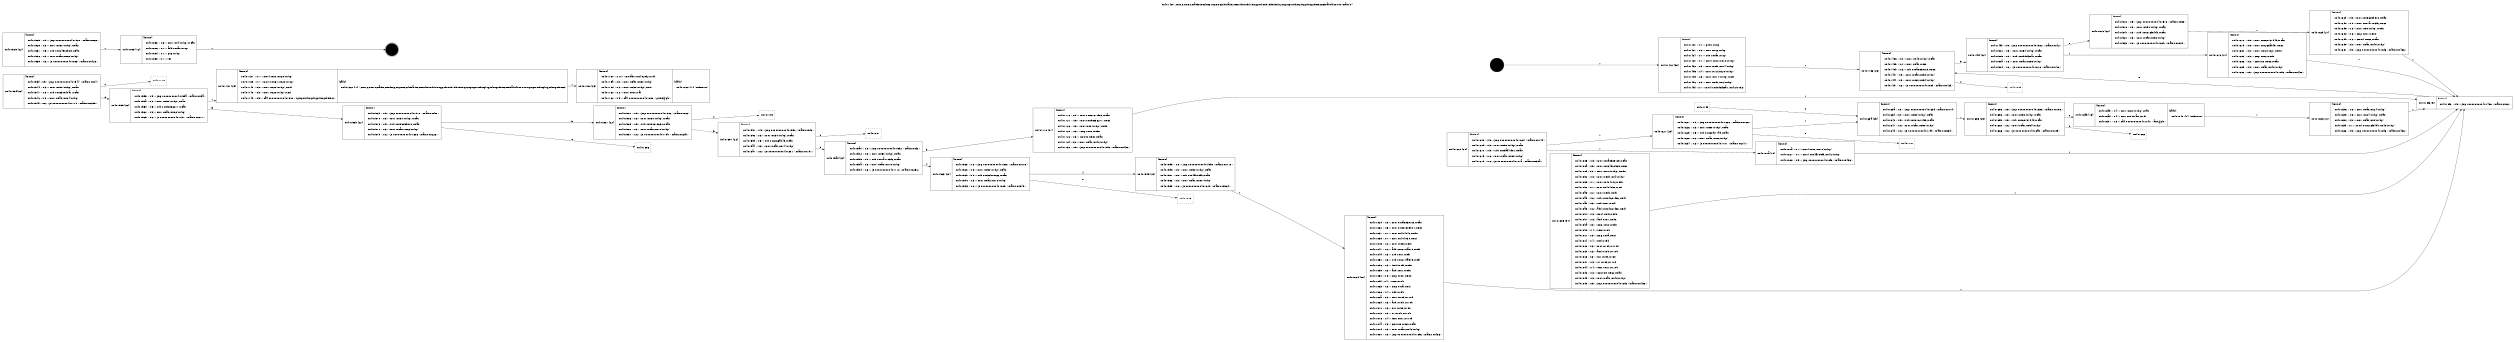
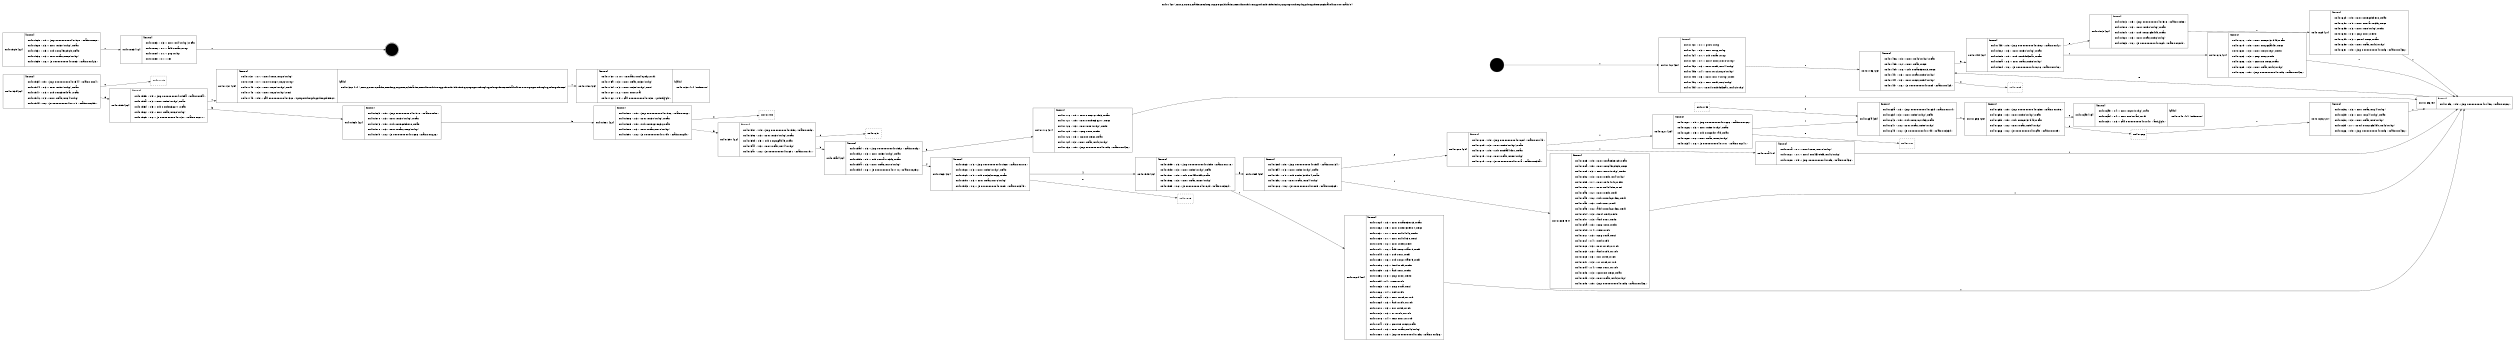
  digraph {
    label="0x4014c0 (/mnt/c/Users/mathe/Desktop/tcc/POCII/binaries/extr_linuxdriversgpudrmi915i915_irq.c_spt_port_hotplug2_long_detect_Final-ollvm.out::main(0))"
    labelloc=t
    rankdir=LR
    node [shape=record]
    Entry [fillcolor=black height=0.3 shape=circle style=filled width=0.3]
    n2 [label="{\n     0x4014c0 [38]\l\n     | [instrs]\l\n     &nbsp;&nbsp;0x4014c0 \<+1\>: push %rbp\l\n     &nbsp;&nbsp;0x4014c1 \<+3\>: mov %rsp,%rbp\l\n     &nbsp;&nbsp;0x4014c4 \<+7\>: sub $0xa0,%rsp\l\n     &nbsp;&nbsp;0x4014cb \<+7\>: movl $0x0,-0x10(%rbp)\l\n     &nbsp;&nbsp;0x4014d2 \<+3\>: mov %edi,-0x14(%rbp)\l\n     &nbsp;&nbsp;0x4014d5 \<+4\>: mov %rsi,-0x20(%rbp)\l\n     &nbsp;&nbsp;0x4014d9 \<+3\>: mov -0x14(%rbp),%edi\l\n     &nbsp;&nbsp;0x4014dc \<+3\>: mov %edi,-0xc(%rbp)\l\n     &nbsp;&nbsp;0x4014df \<+7\>: movl $0xbd8f3ea1,-0x4c(%rbp)\l\n  }"]
    n3 [label="{\n     0x4014e6 [23]\l\n     | [instrs]\l\n     &nbsp;&nbsp;0x4014e6 \<+3\>: mov -0x4c(%rbp),%eax\l\n     &nbsp;&nbsp;0x4014e9 \<+2\>: mov %eax,%ecx\l\n     &nbsp;&nbsp;0x4014eb \<+6\>: sub $0xa8e3e1c9,%ecx\l\n     &nbsp;&nbsp;0x4014f1 \<+3\>: mov %eax,-0x50(%rbp)\l\n     &nbsp;&nbsp;0x4014f4 \<+3\>: mov %ecx,-0x54(%rbp)\l\n     &nbsp;&nbsp;0x4014f7 \<+6\>: je 00000000004018ef \<main+0x42f\>\l\n  }"]
    n4 [label="{\n     0x4018ef\l\n  }" style=dashed]
    n5 [label="{\n     0x4014fd [22]\l\n     | [instrs]\l\n     &nbsp;&nbsp;0x4014fd \<+5\>: jmp 0000000000401502 \<main+0x42\>\l\n     &nbsp;&nbsp;0x401502 \<+3\>: mov -0x50(%rbp),%eax\l\n     &nbsp;&nbsp;0x401505 \<+5\>: sub $0xbd8f3ea1,%eax\l\n     &nbsp;&nbsp;0x40150a \<+3\>: mov %eax,-0x58(%rbp)\l\n     &nbsp;&nbsp;0x40150d \<+6\>: je 0000000000401676 \<main+0x1b6\>\l\n  }"]
    n6 [label="{\n     0x401676 [27]\l\n     | [instrs]\l\n     &nbsp;&nbsp;0x401676 \<+5\>: mov $0x68137b4d,%eax\l\n     &nbsp;&nbsp;0x40167b \<+5\>: mov $0x266ab49,%ecx\l\n     &nbsp;&nbsp;0x401680 \<+3\>: mov -0xc(%rbp),%edx\l\n     &nbsp;&nbsp;0x401683 \<+3\>: cmp $0x2,%edx\l\n     &nbsp;&nbsp;0x401686 \<+3\>: cmovne %ecx,%eax\l\n     &nbsp;&nbsp;0x401689 \<+3\>: mov %eax,-0x4c(%rbp)\l\n     &nbsp;&nbsp;0x40168c \<+5\>: jmp 00000000004018f6 \<main+0x436\>\l\n  }"]
    n7 [label="{\n     0x401513 [22]\l\n     | [instrs]\l\n     &nbsp;&nbsp;0x401513 \<+5\>: jmp 0000000000401518 \<main+0x58\>\l\n     &nbsp;&nbsp;0x401518 \<+3\>: mov -0x50(%rbp),%eax\l\n     &nbsp;&nbsp;0x40151b \<+5\>: sub $0xc16fe4db,%eax\l\n     &nbsp;&nbsp;0x401520 \<+3\>: mov %eax,-0x5c(%rbp)\l\n     &nbsp;&nbsp;0x401523 \<+6\>: je 00000000004016cb \<main+0x20b\>\l\n  }"]
    n8 [label="{\n     0x4018f6 [5]\l\n     | [instrs]\l\n     &nbsp;&nbsp;0x4018f6 \<+5\>: jmp 00000000004014e6 \<main+0x26\>\l\n  }"]
    n9 [label="{\n     0x4016cb [27]\l\n     | [instrs]\l\n     &nbsp;&nbsp;0x4016cb \<+5\>: mov $0xe605be18,%eax\l\n     &nbsp;&nbsp;0x4016d0 \<+5\>: mov $0x1a1183f6,%ecx\l\n     &nbsp;&nbsp;0x4016d5 \<+3\>: mov -0x8(%rbp),%edx\l\n     &nbsp;&nbsp;0x4016d8 \<+3\>: cmp $0x1,%edx\l\n     &nbsp;&nbsp;0x4016db \<+3\>: cmovl %ecx,%eax\l\n     &nbsp;&nbsp;0x4016de \<+3\>: mov %eax,-0x4c(%rbp)\l\n     &nbsp;&nbsp;0x4016e1 \<+5\>: jmp 00000000004018f6 \<main+0x436\>\l\n  }"]
    Exit [fillcolor=black height=0.3 peripheries=2 shape=circle style=filled width=0.3]
    n11 [label="{\n     0x401529 [22]\l\n     | [instrs]\l\n     &nbsp;&nbsp;0x401529 \<+5\>: jmp 000000000040152e \<main+0x6e\>\l\n     &nbsp;&nbsp;0x40152e \<+3\>: mov -0x50(%rbp),%eax\l\n     &nbsp;&nbsp;0x401531 \<+5\>: sub $0xc4902929,%eax\l\n     &nbsp;&nbsp;0x401536 \<+3\>: mov %eax,-0x60(%rbp)\l\n     &nbsp;&nbsp;0x401539 \<+6\>: je 00000000004018e3 \<main+0x423\>\l\n  }"]
    n12 [label="{\n     0x4018e3 [12]\l\n     | [instrs]\l\n     &nbsp;&nbsp;0x4018e3 \<+3\>: mov -0x4(%rbp),%eax\l\n     &nbsp;&nbsp;0x4018e6 \<+7\>: add $0xa0,%rsp\l\n     &nbsp;&nbsp;0x4018ed \<+1\>: pop %rbp\l\n     &nbsp;&nbsp;0x4018ee \<+1\>: ret\l\n  }"]
    n13 [label="{\n     0x40153f [22]\l\n     | [instrs]\l\n     &nbsp;&nbsp;0x40153f \<+5\>: jmp 0000000000401544 \<main+0x84\>\l\n     &nbsp;&nbsp;0x401544 \<+3\>: mov -0x50(%rbp),%eax\l\n     &nbsp;&nbsp;0x401547 \<+5\>: sub $0xc50e40a1,%eax\l\n     &nbsp;&nbsp;0x40154c \<+3\>: mov %eax,-0x64(%rbp)\l\n     &nbsp;&nbsp;0x40154f \<+6\>: je 0000000000401779 \<main+0x2b9\>\l\n  }"]
    n14 [label="{\n     0x401779\l\n  }" style=dashed]
    n15 [label="{\n     0x401555 [22]\l\n     | [instrs]\l\n     &nbsp;&nbsp;0x401555 \<+5\>: jmp 000000000040155a \<main+0x9a\>\l\n     &nbsp;&nbsp;0x40155a \<+3\>: mov -0x50(%rbp),%eax\l\n     &nbsp;&nbsp;0x40155d \<+5\>: sub $0xdec36277,%eax\l\n     &nbsp;&nbsp;0x401562 \<+3\>: mov %eax,-0x68(%rbp)\l\n     &nbsp;&nbsp;0x401565 \<+6\>: je 0000000000401737 \<main+0x277\>\l\n  }"]
    n16 [label="{\n     0x401750 [23]\l\n     | [instrs]\l\n     &nbsp;&nbsp;0x401750 \<+10\>: movabs $0x4020f2,%rdi\l\n     &nbsp;&nbsp;0x40175a \<+3\>: mov %eax,-0x30(%rbp)\l\n     &nbsp;&nbsp;0x40175d \<+3\>: mov -0x30(%rbp),%esi\l\n     &nbsp;&nbsp;0x401760 \<+2\>: mov $0x0,%al\l\n     &nbsp;&nbsp;0x401762 \<+5\>: call 0000000000401030 \<printf@plt\>\l\n     | [calls]\l\n     &nbsp;&nbsp;0x401030 \{1\} (unknown)\l\n  }"]
    n17 [label="{\n     0x401737 [25]\l\n     | [instrs]\l\n     &nbsp;&nbsp;0x401737 \<+7\>: movl $0x0,-0x28(%rbp)\l\n     &nbsp;&nbsp;0x40173e \<+7\>: movl $0x64,-0x2c(%rbp)\l\n     &nbsp;&nbsp;0x401745 \<+3\>: mov -0x28(%rbp),%edi\l\n     &nbsp;&nbsp;0x401748 \<+3\>: mov -0x2c(%rbp),%esi\l\n     &nbsp;&nbsp;0x40174b \<+5\>: call 00000000004013c0 \<spt_port_hotplug2_long_detect\>\l\n     | [calls]\l\n     &nbsp;&nbsp;0x4013c0 \{1\} (/mnt/c/Users/mathe/Desktop/tcc/POCII/binaries/extr_linuxdriversgpudrmi915i915_irq.c_spt_port_hotplug2_long_detect_Final-ollvm.out::spt_port_hotplug2_long_detect)\l\n  }"]
    n18 [label="{\n     0x40156b [22]\l\n     | [instrs]\l\n     &nbsp;&nbsp;0x40156b \<+5\>: jmp 0000000000401570 \<main+0xb0\>\l\n     &nbsp;&nbsp;0x401570 \<+3\>: mov -0x50(%rbp),%eax\l\n     &nbsp;&nbsp;0x401573 \<+5\>: sub $0xe605be18,%eax\l\n     &nbsp;&nbsp;0x401578 \<+3\>: mov %eax,-0x6c(%rbp)\l\n     &nbsp;&nbsp;0x40157b \<+6\>: je 00000000004016e6 \<main+0x226\>\l\n  }"]
    n19 [label="{\n     0x4016b6 [21]\l\n     | [instrs]\l\n     &nbsp;&nbsp;0x4016b6 \<+3\>: mov %eax,-0x24(%rbp)\l\n     &nbsp;&nbsp;0x4016b9 \<+3\>: mov -0x24(%rbp),%eax\l\n     &nbsp;&nbsp;0x4016bc \<+3\>: mov %eax,-0x8(%rbp)\l\n     &nbsp;&nbsp;0x4016bf \<+7\>: movl $0xc16fe4db,-0x4c(%rbp)\l\n     &nbsp;&nbsp;0x4016c6 \<+5\>: jmp 00000000004018f6 \<main+0x436\>\l\n  }"]
-   n20 [label="{\n     0x4016e6\l\n  }" style=dashed]
    n21 [label="{\n     0x401581 [22]\l\n     | [instrs]\l\n     &nbsp;&nbsp;0x401581 \<+5\>: jmp 0000000000401586 \<main+0xc6\>\l\n     &nbsp;&nbsp;0x401586 \<+3\>: mov -0x50(%rbp),%eax\l\n     &nbsp;&nbsp;0x401589 \<+5\>: sub $0xec61863c,%eax\l\n     &nbsp;&nbsp;0x40158e \<+3\>: mov %eax,-0x70(%rbp)\l\n     &nbsp;&nbsp;0x401591 \<+6\>: je 00000000004017bb \<main+0x2fb\>\l\n  }"]
    n22 [label="{\n     0x40166c\l\n  }" style=dashed]
    n23 [label="{\n     0x4017bb\l\n  }" style=dashed]
    n24 [label="{\n     0x401597 [22]\l\n     | [instrs]\l\n     &nbsp;&nbsp;0x401597 \<+5\>: jmp 000000000040159c \<main+0xdc\>\l\n     &nbsp;&nbsp;0x40159c \<+3\>: mov -0x50(%rbp),%eax\l\n     &nbsp;&nbsp;0x40159f \<+5\>: sub $0x266ab49,%eax\l\n     &nbsp;&nbsp;0x4015a4 \<+3\>: mov %eax,-0x74(%rbp)\l\n     &nbsp;&nbsp;0x4015a7 \<+6\>: je 0000000000401691 \<main+0x1d1\>\l\n  }"]
    n25 [label="{\n     0x4016a9 [13]\l\n     | [instrs]\l\n     &nbsp;&nbsp;0x4016a9 \<+4\>: mov -0x20(%rbp),%rax\l\n     &nbsp;&nbsp;0x4016ad \<+4\>: mov 0x8(%rax),%rdi\l\n     &nbsp;&nbsp;0x4016b1 \<+5\>: call 0000000000401040 \<atoi@plt\>\l\n     | [calls]\l\n     &nbsp;&nbsp;0x401040 \{1\} (unknown)\l\n  }"]
    n26 [label="{\n     0x401691\l\n  }" style=dashed]
    n27 [label="{\n     0x4015ad [22]\l\n     | [instrs]\l\n     &nbsp;&nbsp;0x4015ad \<+5\>: jmp 00000000004015b2 \<main+0xf2\>\l\n     &nbsp;&nbsp;0x4015b2 \<+3\>: mov -0x50(%rbp),%eax\l\n     &nbsp;&nbsp;0x4015b5 \<+5\>: sub $0x1a1183f6,%eax\l\n     &nbsp;&nbsp;0x4015ba \<+3\>: mov %eax,-0x78(%rbp)\l\n     &nbsp;&nbsp;0x4015bd \<+6\>: je 000000000040171c \<main+0x25c\>\l\n  }"]
    n28 [label="{\n     0x401653 [25]\l\n     | [instrs]\l\n     &nbsp;&nbsp;0x401653 \<+5\>: jmp 0000000000401658 \<main+0x198\>\l\n     &nbsp;&nbsp;0x401658 \<+3\>: mov -0x50(%rbp),%eax\l\n     &nbsp;&nbsp;0x40165b \<+5\>: sub $0x68137b4d,%eax\l\n     &nbsp;&nbsp;0x401660 \<+6\>: mov %eax,-0x94(%rbp)\l\n     &nbsp;&nbsp;0x401666 \<+6\>: je 00000000004016a9 \<main+0x1e9\>\l\n  }"]
    n29 [label="{\n     0x40171c [27]\l\n     | [instrs]\l\n     &nbsp;&nbsp;0x40171c \<+5\>: mov $0x61611f83,%eax\l\n     &nbsp;&nbsp;0x401721 \<+5\>: mov $0xdec36277,%ecx\l\n     &nbsp;&nbsp;0x401726 \<+3\>: mov -0x8(%rbp),%edx\l\n     &nbsp;&nbsp;0x401729 \<+3\>: cmp $0x0,%edx\l\n     &nbsp;&nbsp;0x40172c \<+3\>: cmove %ecx,%eax\l\n     &nbsp;&nbsp;0x40172f \<+3\>: mov %eax,-0x4c(%rbp)\l\n     &nbsp;&nbsp;0x401732 \<+5\>: jmp 00000000004018f6 \<main+0x436\>\l\n  }"]
    n30 [label="{\n     0x4015c3 [22]\l\n     | [instrs]\l\n     &nbsp;&nbsp;0x4015c3 \<+5\>: jmp 00000000004015c8 \<main+0x108\>\l\n     &nbsp;&nbsp;0x4015c8 \<+3\>: mov -0x50(%rbp),%eax\l\n     &nbsp;&nbsp;0x4015cb \<+5\>: sub $0x36b08c6c,%eax\l\n     &nbsp;&nbsp;0x4015d0 \<+3\>: mov %eax,-0x7c(%rbp)\l\n     &nbsp;&nbsp;0x4015d3 \<+6\>: je 0000000000401809 \<main+0x349\>\l\n  }"]
    n31 [label="{\n     0x4017fd\l\n  }" style=dashed]
    n32 [label="{\n     0x40163a [25]\l\n     | [instrs]\l\n     &nbsp;&nbsp;0x40163a \<+5\>: jmp 000000000040163f \<main+0x17f\>\l\n     &nbsp;&nbsp;0x40163f \<+3\>: mov -0x50(%rbp),%eax\l\n     &nbsp;&nbsp;0x401642 \<+5\>: sub $0x61611f83,%eax\l\n     &nbsp;&nbsp;0x401647 \<+6\>: mov %eax,-0x90(%rbp)\l\n     &nbsp;&nbsp;0x40164d \<+6\>: je 00000000004017fd \<main+0x33d\>\l\n  }"]
    n33 [label="{\n     0x401809\l\n  }" style=dashed]
    n34 [label="{\n     0x4015d9 [22]\l\n     | [instrs]\l\n     &nbsp;&nbsp;0x4015d9 \<+5\>: jmp 00000000004015de \<main+0x11e\>\l\n     &nbsp;&nbsp;0x4015de \<+3\>: mov -0x50(%rbp),%eax\l\n     &nbsp;&nbsp;0x4015e1 \<+5\>: sub $0x4ff709fb,%eax\l\n     &nbsp;&nbsp;0x4015e6 \<+3\>: mov %eax,-0x80(%rbp)\l\n     &nbsp;&nbsp;0x4015e9 \<+6\>: je 000000000040182d \<main+0x36d\>\l\n  }"]
    n35 [label="{\n     0x40182d [88]\l\n     | [instrs]\l\n     &nbsp;&nbsp;0x40182d \<+5\>: mov $0xa8e3e1c9,%eax\l\n     &nbsp;&nbsp;0x401832 \<+5\>: mov $0x51309b04,%ecx\l\n     &nbsp;&nbsp;0x401837 \<+7\>: mov 0x40404c,%edx\l\n     &nbsp;&nbsp;0x40183e \<+7\>: mov 0x404050,%esi\l\n     &nbsp;&nbsp;0x401845 \<+2\>: mov %edx,%edi\l\n     &nbsp;&nbsp;0x401847 \<+6\>: add $0x217fae79,%edi\l\n     &nbsp;&nbsp;0x40184d \<+3\>: sub $0x1,%edi\l\n     &nbsp;&nbsp;0x401850 \<+6\>: sub $0x217fae79,%edi\l\n     &nbsp;&nbsp;0x401856 \<+3\>: imul %edi,%edx\l\n     &nbsp;&nbsp;0x401859 \<+3\>: and $0x1,%edx\l\n     &nbsp;&nbsp;0x40185c \<+3\>: cmp $0x0,%edx\l\n     &nbsp;&nbsp;0x40185f \<+4\>: sete %r8b\l\n     &nbsp;&nbsp;0x401863 \<+3\>: cmp $0xa,%esi\l\n     &nbsp;&nbsp;0x401866 \<+4\>: setl %r9b\l\n     &nbsp;&nbsp;0x40186a \<+3\>: mov %r8b,%r10b\l\n     &nbsp;&nbsp;0x40186d \<+3\>: and %r9b,%r10b\l\n     &nbsp;&nbsp;0x401870 \<+3\>: xor %r9b,%r8b\l\n     &nbsp;&nbsp;0x401873 \<+3\>: or %r8b,%r10b\l\n     &nbsp;&nbsp;0x401876 \<+4\>: test $0x1,%r10b\l\n     &nbsp;&nbsp;0x40187a \<+3\>: cmovne %ecx,%eax\l\n     &nbsp;&nbsp;0x40187d \<+3\>: mov %eax,-0x4c(%rbp)\l\n     &nbsp;&nbsp;0x401880 \<+5\>: jmp 00000000004018f6 \<main+0x436\>\l\n  }"]
+   n36 [label="{\n     0x4015ef [25]\l\n     | [instrs]\l\n     &nbsp;&nbsp;0x4015ef \<+5\>: jmp 00000000004015f4 \<main+0x134\>\l\n     &nbsp;&nbsp;0x4015f4 \<+3\>: mov -0x50(%rbp),%eax\l\n     &nbsp;&nbsp;0x4015f7 \<+5\>: sub $0x51309b04,%eax\l\n     &nbsp;&nbsp;0x4015fc \<+6\>: mov %eax,-0x84(%rbp)\l\n     &nbsp;&nbsp;0x401602 \<+6\>: je 0000000000401885 \<main+0x3c5\>\l\n  }"]
    n37 [label="{\n     0x401701\l\n  }" style=dashed]
    n38 [label="{\n     0x401885 [94]\l\n     | [instrs]\l\n     &nbsp;&nbsp;0x401885 \<+5\>: mov $0xa8e3e1c9,%eax\l\n     &nbsp;&nbsp;0x40188a \<+5\>: mov $0xc4902929,%ecx\l\n     &nbsp;&nbsp;0x40188f \<+3\>: mov -0x10(%rbp),%edx\l\n     &nbsp;&nbsp;0x401892 \<+3\>: mov %edx,-0x4(%rbp)\l\n     &nbsp;&nbsp;0x401895 \<+7\>: mov 0x40404c,%edx\l\n     &nbsp;&nbsp;0x40189c \<+7\>: mov 0x404050,%esi\l\n     &nbsp;&nbsp;0x4018a3 \<+2\>: mov %edx,%edi\l\n     &nbsp;&nbsp;0x4018a5 \<+6\>: sub $0x84621f86,%edi\l\n     &nbsp;&nbsp;0x4018ab \<+3\>: sub $0x1,%edi\l\n     &nbsp;&nbsp;0x4018ae \<+6\>: add $0x84621f86,%edi\l\n     &nbsp;&nbsp;0x4018b4 \<+3\>: imul %edi,%edx\l\n     &nbsp;&nbsp;0x4018b7 \<+3\>: and $0x1,%edx\l\n     &nbsp;&nbsp;0x4018ba \<+3\>: cmp $0x0,%edx\l\n     &nbsp;&nbsp;0x4018bd \<+4\>: sete %r8b\l\n     &nbsp;&nbsp;0x4018c1 \<+3\>: cmp $0xa,%esi\l\n     &nbsp;&nbsp;0x4018c4 \<+4\>: setl %r9b\l\n     &nbsp;&nbsp;0x4018c8 \<+3\>: mov %r8b,%r10b\l\n     &nbsp;&nbsp;0x4018cb \<+3\>: and %r9b,%r10b\l\n     &nbsp;&nbsp;0x4018ce \<+3\>: xor %r9b,%r8b\l\n     &nbsp;&nbsp;0x4018d1 \<+3\>: or %r8b,%r10b\l\n     &nbsp;&nbsp;0x4018d4 \<+4\>: test $0x1,%r10b\l\n     &nbsp;&nbsp;0x4018d8 \<+3\>: cmovne %ecx,%eax\l\n     &nbsp;&nbsp;0x4018db \<+3\>: mov %eax,-0x4c(%rbp)\l\n     &nbsp;&nbsp;0x4018de \<+5\>: jmp 00000000004018f6 \<main+0x436\>\l\n  }"]
    n39 [label="{\n     0x401608 [25]\l\n     | [instrs]\l\n     &nbsp;&nbsp;0x401608 \<+5\>: jmp 000000000040160d \<main+0x14d\>\l\n     &nbsp;&nbsp;0x40160d \<+3\>: mov -0x50(%rbp),%eax\l\n     &nbsp;&nbsp;0x401610 \<+5\>: sub $0x5af47f81,%eax\l\n     &nbsp;&nbsp;0x401615 \<+6\>: mov %eax,-0x88(%rbp)\l\n     &nbsp;&nbsp;0x40161b \<+6\>: je 000000000040181a \<main+0x35a\>\l\n  }"]
    n40 [label="{\n     0x401621 [25]\l\n     | [instrs]\l\n     &nbsp;&nbsp;0x401621 \<+5\>: jmp 0000000000401626 \<main+0x166\>\l\n     &nbsp;&nbsp;0x401626 \<+3\>: mov -0x50(%rbp),%eax\l\n     &nbsp;&nbsp;0x401629 \<+5\>: sub $0x60f077ad,%eax\l\n     &nbsp;&nbsp;0x40162e \<+6\>: mov %eax,-0x8c(%rbp)\l\n     &nbsp;&nbsp;0x401634 \<+6\>: je 0000000000401701 \<main+0x241\>\l\n  }"]
    n41 [label="{\n     0x40181a [19]\l\n     | [instrs]\l\n     &nbsp;&nbsp;0x40181a \<+7\>: movl $0x0,-0x10(%rbp)\l\n     &nbsp;&nbsp;0x401821 \<+7\>: movl $0x4ff709fb,-0x4c(%rbp)\l\n     &nbsp;&nbsp;0x401828 \<+5\>: jmp 00000000004018f6 \<main+0x436\>\l\n  }"]
    Entry -> n2 [label=" 1"]
    n2 -> n3 [label=" 1"]
    n3 -> n4 [label=" 0"]
    n3 -> n5 [label=" 9"]
    n5 -> n6 [label=" 1"]
    n5 -> n7 [label=" 8"]
    n6 -> n8 [label=" 1"]
    n7 -> n9 [label=" 1"]
    n8 -> n3 [label=" 8"]
    n9 -> n8 [label=" 1"]
    n11 -> n12 [label=" 1"]
    n12 -> Exit [label=" 1"]
    n13 -> n14 [label=" 0"]
    n13 -> n15 [label=" 6"]
    n15 -> n17 [label=" 1"]
    n15 -> n18 [label=" 5"]
    n17 -> n16 [label=" 1"]
-   n18 -> n20 [label=" 0"]
    n18 -> n21 [label=" 5"]
    n19 -> n8 [label=" 1"]
    n21 -> n23 [label=" 0"]
    n21 -> n24 [label=" 5"]
    n24 -> n26 [label=" 0"]
    n24 -> n27 [label=" 5"]
-   n25 -> n19 [label=" 1"]
+   n22 -> n19 [label=" 1"]
    n27 -> n29 [label=" 3"]
    n27 -> n30 [label=" 4"]
    n28 -> n22 [label=" 0"]
    n28 -> n25 [label=" 0"]
    n29 -> n8 [label=" 1"]
    n30 -> n33 [label=" 0"]
    n30 -> n34 [label=" 4"]
    n31 -> n32 [label=" 0"]
    n32 -> n28 [label=" 1"]
    n34 -> n35 [label=" 1"]
+   n34 -> n36 [label=" 3"]
    n35 -> n8 [label=" 1"]
+   n36 -> n38 [label=" 1"]
+   n36 -> n39 [label=" 2"]
    n38 -> n8 [label=" 1"]
    n39 -> n40 [label=" 1"]
    n39 -> n41 [label=" 1"]
    n40 -> n32 [label=" 1"]
    n40 -> n37 [label=" 0"]
    n41 -> n8 [label=" 1"]
  }
